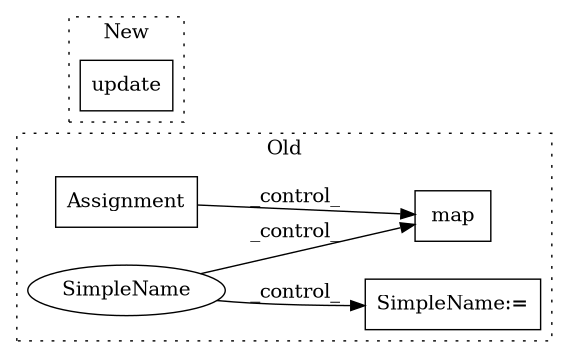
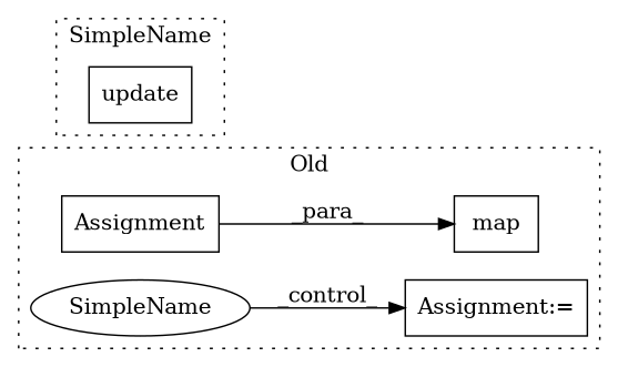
  digraph {
    rankdir=LR
    node [a=32 shape=box]
    n1 [l="4,1" label=map s="2373,2410"]
    n2 [a=22 l=11 label=Assignment s=2377]
-   n3 [a=7 l="57,2" label="SimpleName:=" s="2294,2411"]
+   n3 [a=7 l="57,2" label="Assignment:=" s="2294,2411"]
    n4 [a=42 label=SimpleName shape=ellipse]
    n5 [l=8 label=update s=2745]
    subgraph cluster_1 {
      label=Old
      style=dotted
      n1
      n2
      n3
      n4
    }
    subgraph cluster_2 {
-     label=New
+     label=SimpleName
      style=dotted
      n5
    }
-   n2 -> n1 [label=_control_]
-   n4 -> n1 [label=_control_]
+   n2 -> n1 [label=_para_]
    n4 -> n3 [label=_control_]
  }
